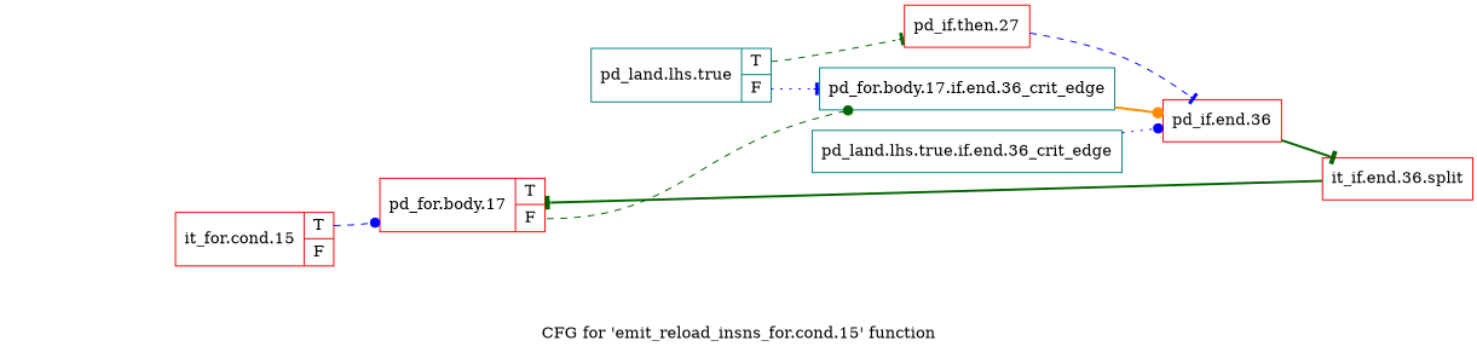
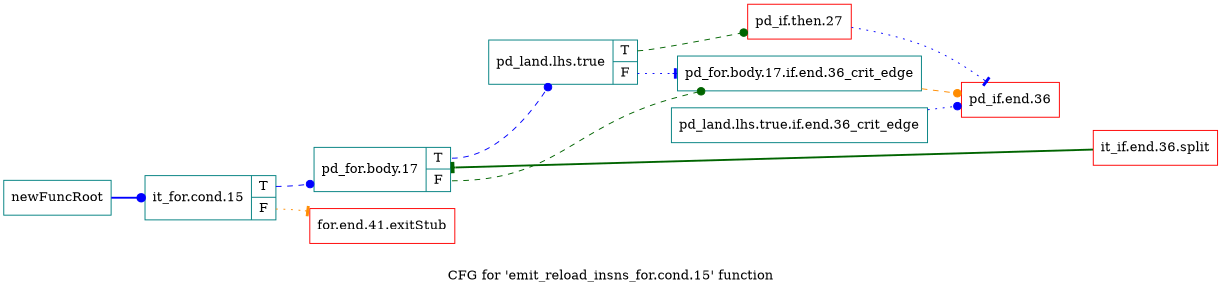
  digraph {
    label="CFG for 'emit_reload_insns_for.cond.15' function"
    rankdir=LR
    node [color=teal shape=record]
    edge [arrowhead=dot color=blue style=dashed]
-   n2 [color=red label="{it_for.cond.15|{<s0>T|<s1>F}}"]
-   n4 [color=red label="{pd_for.body.17|{<s0>T|<s1>F}}"]
+   n1 [label="{newFuncRoot}"]
+   n2 [label="{it_for.cond.15|{<s0>T|<s1>F}}"]
+   n3 [color=red label="{for.end.41.exitStub}"]
+   n4 [label="{pd_for.body.17|{<s0>T|<s1>F}}"]
    n5 [label="{pd_land.lhs.true|{<s0>T|<s1>F}}"]
    n6 [label="{pd_for.body.17.if.end.36_crit_edge}"]
    n7 [color=red label="{pd_if.then.27}"]
    n8 [color=red label="{pd_if.end.36}"]
    n9 [label="{pd_land.lhs.true.if.end.36_crit_edge}"]
    n10 [color=red label="{it_if.end.36.split}"]
+   n1 -> n2 [style=bold]
+   n2 -> n3 [arrowhead=tee color=darkorange style=dotted tailport=s1]
    n2 -> n4 [tailport=s0]
+   n4 -> n5 [tailport=s0]
    n4 -> n6 [color=darkgreen tailport=s1]
    n5 -> n6 [arrowhead=tee style=dotted tailport=s1]
-   n5 -> n7 [arrowhead=tee color=darkgreen tailport=s0]
-   n6 -> n8 [color=darkorange style=bold]
-   n7 -> n8 [arrowhead=tee]
-   n8 -> n10 [arrowhead=tee color=darkgreen style=bold]
+   n5 -> n7 [color=darkgreen tailport=s0]
+   n6 -> n8 [color=darkorange]
+   n7 -> n8 [arrowhead=tee style=dotted]
    n9 -> n8 [style=dotted]
    n10 -> n4 [arrowhead=tee color=darkgreen style=bold]
  }
